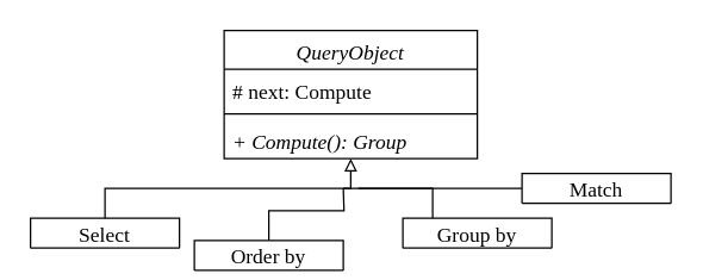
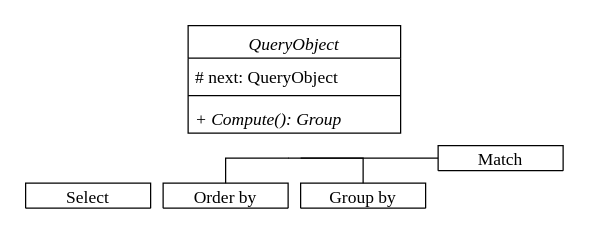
  <mxCell id="0" />
  <mxCell id="1" parent="0" />
  <mxCell id="2" style="edgeStyle=orthogonalEdgeStyle;rounded=0;orthogonalLoop=1;jettySize=auto;html=1;startArrow=none;startFill=0;endArrow=none;endFill=0;fontSize=14;" edge="1" parent="1" source="3"><mxGeometry relative="1" as="geometry"><mxPoint x="230" y="126" as="targetPoint" /></mxGeometry></mxCell>
- <mxCell id="3" value="Order by" style="swimlane;fontStyle=0;childLayout=stackLayout;horizontal=1;startSize=26;fillColor=none;horizontalStack=0;resizeParent=1;resizeParentMax=0;resizeLast=0;collapsible=1;marginBottom=0;fontFamily=CMU Serif;fontSize=14;" parent="1" vertex="1"><mxGeometry x="130" y="161" width="100" height="20" as="geometry" /></mxCell>
- <mxCell id="4" style="edgeStyle=orthogonalEdgeStyle;rounded=0;orthogonalLoop=1;jettySize=auto;html=1;entryX=0.5;entryY=0;entryDx=0;entryDy=0;fontSize=14;endArrow=none;endFill=0;startArrow=block;startFill=0;" edge="1" parent="1" source="5" target="13"><mxGeometry relative="1" as="geometry"><Array as="points"><mxPoint x="235" y="126" /><mxPoint x="70" y="126" /></Array></mxGeometry></mxCell>
+ <mxCell id="3" value="Order by" style="swimlane;fontStyle=0;childLayout=stackLayout;horizontal=1;startSize=26;fillColor=none;horizontalStack=0;resizeParent=1;resizeParentMax=0;resizeLast=0;collapsible=1;marginBottom=0;fontFamily=CMU Serif;fontSize=14;" parent="1" vertex="1"><mxGeometry x="130" y="146" width="100" height="20" as="geometry" /></mxCell>
  <mxCell id="5" value="QueryObject" style="swimlane;fontStyle=2;align=center;verticalAlign=top;childLayout=stackLayout;horizontal=1;startSize=26;horizontalStack=0;resizeParent=1;resizeParentMax=0;resizeLast=0;collapsible=1;marginBottom=0;fontFamily=CMU Serif;fontSize=14;" parent="1" vertex="1"><mxGeometry x="150" y="20" width="170" height="86" as="geometry" /></mxCell>
- <mxCell id="6" value="# next: Compute" style="text;strokeColor=none;fillColor=none;align=left;verticalAlign=top;spacingLeft=4;spacingRight=4;overflow=hidden;rotatable=0;points=[[0,0.5],[1,0.5]];portConstraint=eastwest;fontFamily=CMU Serif;fontSize=14;" parent="5" vertex="1"><mxGeometry y="26" width="170" height="26" as="geometry" /></mxCell>
+ <mxCell id="6" value="# next: QueryObject" style="text;strokeColor=none;fillColor=none;align=left;verticalAlign=top;spacingLeft=4;spacingRight=4;overflow=hidden;rotatable=0;points=[[0,0.5],[1,0.5]];portConstraint=eastwest;fontFamily=CMU Serif;fontSize=14;" parent="5" vertex="1"><mxGeometry y="26" width="170" height="26" as="geometry" /></mxCell>
  <mxCell id="7" value="" style="line;strokeWidth=1;fillColor=none;align=left;verticalAlign=middle;spacingTop=-1;spacingLeft=3;spacingRight=3;rotatable=0;labelPosition=right;points=[];portConstraint=eastwest;fontSize=14;fontFamily=CMU Serif;" parent="5" vertex="1"><mxGeometry y="52" width="170" height="8" as="geometry" /></mxCell>
  <mxCell id="8" value="+ Compute(): Group" style="text;strokeColor=none;fillColor=none;align=left;verticalAlign=top;spacingLeft=4;spacingRight=4;overflow=hidden;rotatable=0;points=[[0,0.5],[1,0.5]];portConstraint=eastwest;fontFamily=CMU Serif;fontSize=14;fontStyle=2" parent="5" vertex="1"><mxGeometry y="60" width="170" height="26" as="geometry" /></mxCell>
  <mxCell id="9" style="edgeStyle=orthogonalEdgeStyle;rounded=0;orthogonalLoop=1;jettySize=auto;html=1;startArrow=none;startFill=0;endArrow=none;endFill=0;fontSize=14;" edge="1" parent="1" source="10"><mxGeometry relative="1" as="geometry"><mxPoint x="230" y="126" as="targetPoint" /><Array as="points"><mxPoint x="290" y="126" /></Array></mxGeometry></mxCell>
- <mxCell id="10" value="Group by" style="swimlane;fontStyle=0;childLayout=stackLayout;horizontal=1;startSize=26;fillColor=none;horizontalStack=0;resizeParent=1;resizeParentMax=0;resizeLast=0;collapsible=1;marginBottom=0;fontFamily=CMU Serif;fontSize=14;" vertex="1" parent="1"><mxGeometry x="270" y="146" width="100" height="20" as="geometry" /></mxCell>
+ <mxCell id="10" value="Group by" style="swimlane;fontStyle=0;childLayout=stackLayout;horizontal=1;startSize=26;fillColor=none;horizontalStack=0;resizeParent=1;resizeParentMax=0;resizeLast=0;collapsible=1;marginBottom=0;fontFamily=CMU Serif;fontSize=14;" vertex="1" parent="1"><mxGeometry x="240" y="146" width="100" height="20" as="geometry" /></mxCell>
  <mxCell id="11" style="edgeStyle=orthogonalEdgeStyle;rounded=0;orthogonalLoop=1;jettySize=auto;html=1;startArrow=none;startFill=0;endArrow=none;endFill=0;fontSize=14;" edge="1" parent="1" source="12"><mxGeometry relative="1" as="geometry"><mxPoint x="240" y="126" as="targetPoint" /><Array as="points"><mxPoint x="400" y="126" /></Array></mxGeometry></mxCell>
  <mxCell id="12" value="Match" style="swimlane;fontStyle=0;childLayout=stackLayout;horizontal=1;startSize=26;fillColor=none;horizontalStack=0;resizeParent=1;resizeParentMax=0;resizeLast=0;collapsible=1;marginBottom=0;fontFamily=CMU Serif;fontSize=14;" vertex="1" parent="1"><mxGeometry x="350" y="116" width="100" height="20" as="geometry" /></mxCell>
  <mxCell id="13" value="Select" style="swimlane;fontStyle=0;childLayout=stackLayout;horizontal=1;startSize=26;fillColor=none;horizontalStack=0;resizeParent=1;resizeParentMax=0;resizeLast=0;collapsible=1;marginBottom=0;fontFamily=CMU Serif;fontSize=14;" vertex="1" parent="1"><mxGeometry x="20" y="146" width="100" height="20" as="geometry" /></mxCell>
